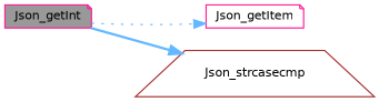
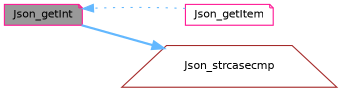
  digraph {
    fontname="DejaVu Sans"
    rankdir=LR
    node [color=deeppink fillcolor=white fontname="DejaVu Sans" fontsize=10 shape=note style=filled]
    edge [color=steelblue1 fontname="DejaVu Sans" fontsize=10 labelfontname=Helvetica labelfontsize=10]
    n1 [fillcolor=grey60 fontcolor=black height=0.2 label=Json_getInt width=0.4]
    n2 [height=0.2 label=Json_getItem width=0.4]
    n3 [color=brown height=0.2 label=Json_strcasecmp shape=trapezium width=0.4]
-   n1 -> n2 [style=dotted]
+   n2 -> n1 [style=dotted]
    n1 -> n3 [style=bold]
  }
